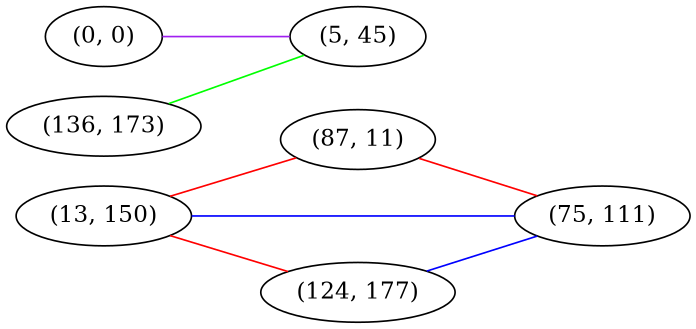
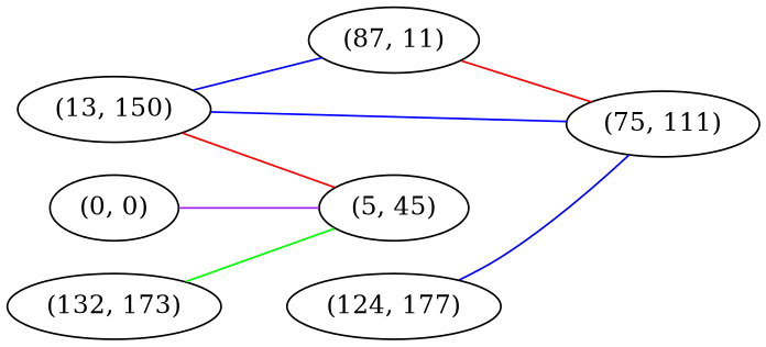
  graph {
    fontname="DejaVu Serif"
    rankdir=LR
    node [fontname="DejaVu Serif"]
    edge [color=blue fontname="DejaVu Serif" weight=3]
    n1 [label="(13, 150)"]
    "(87, 11)"
    n3 [label="(5, 45)"]
    "(75, 111)"
    "(0, 0)"
    "(124, 177)"
-   "(132, 173)" [label="(136, 173)"]
-   n1 -- "(87, 11)" [color=red]
-   n1 -- "(124, 177)" [color=red weight=1]
+   "(132, 173)"
+   n1 -- "(87, 11)"
+   n1 -- n3 [color=red weight=1]
    n1 -- "(75, 111)"
    "(87, 11)" -- "(75, 111)" [color=red weight=1]
    "(0, 0)" -- n3 [color=purple weight=4]
    "(124, 177)" -- "(75, 111)"
    "(132, 173)" -- n3 [color=green weight=2]
  }
